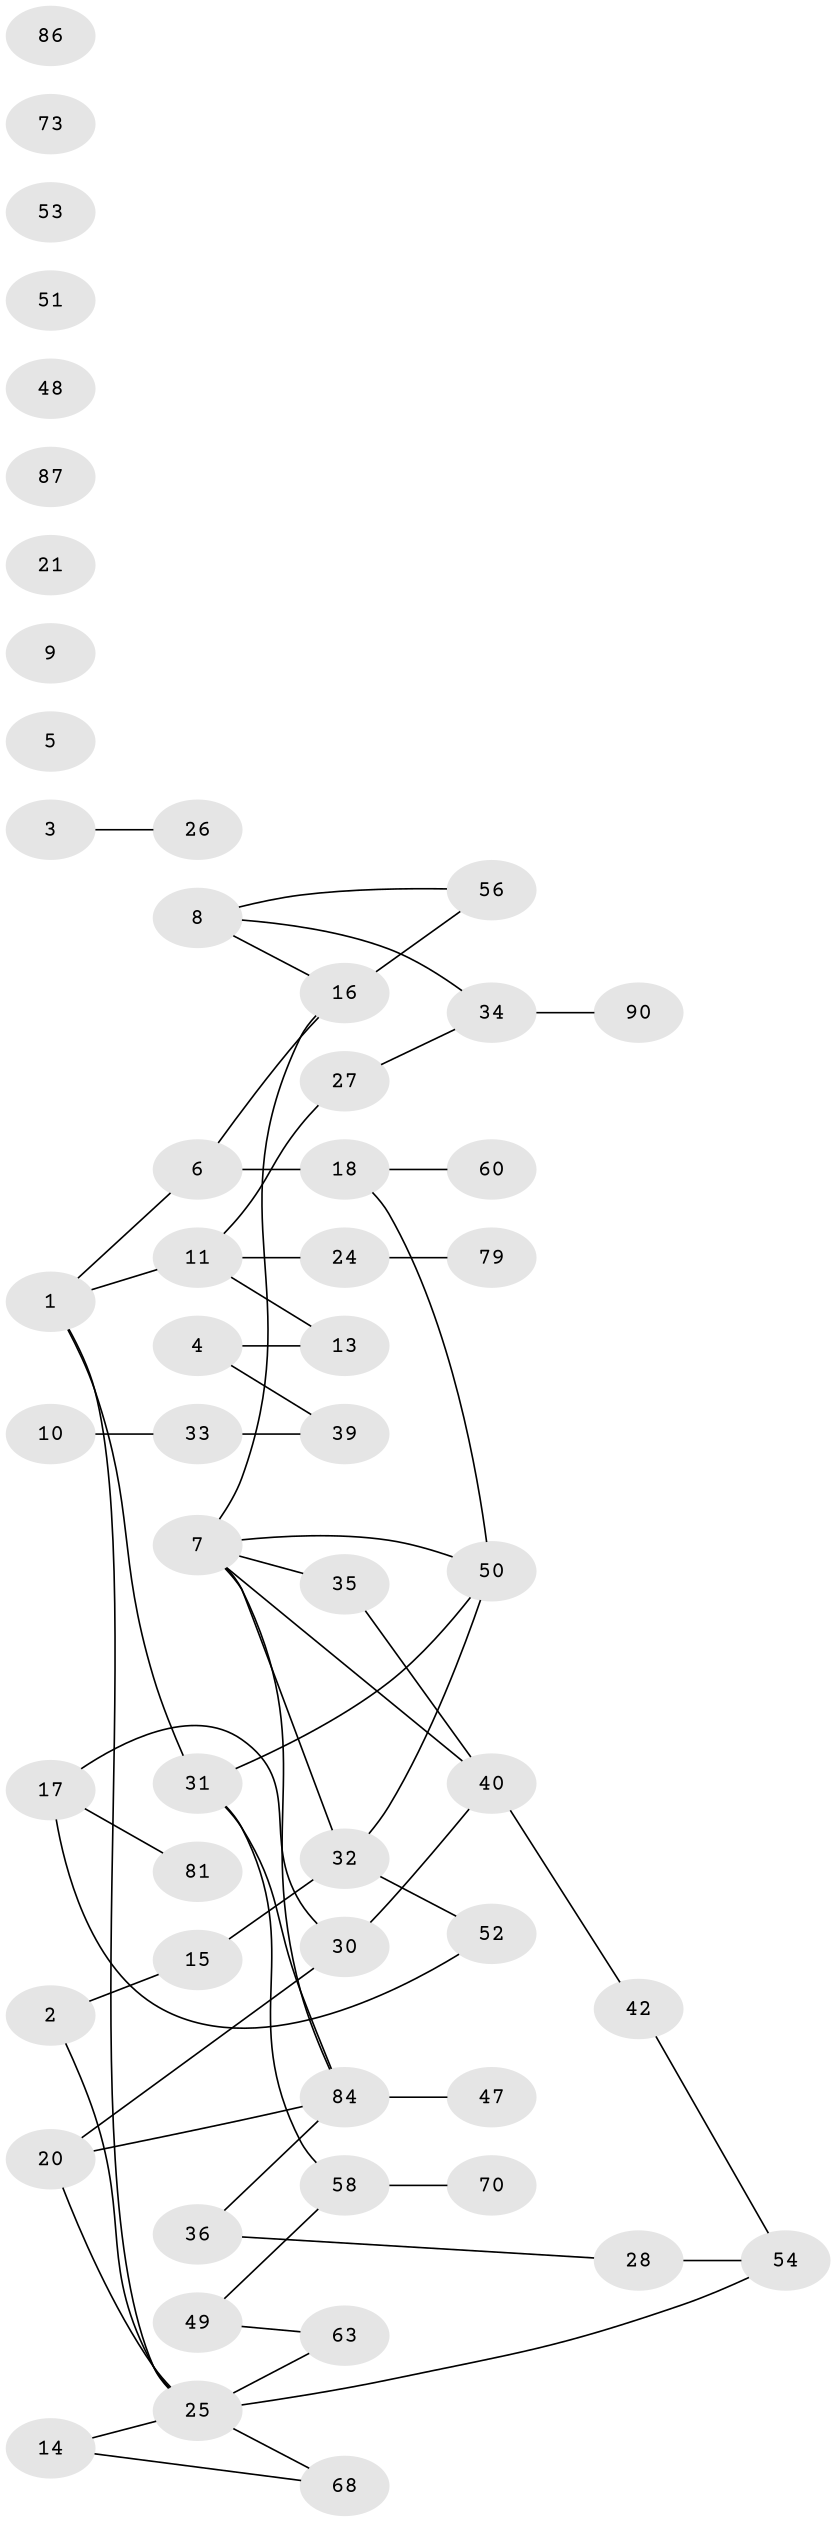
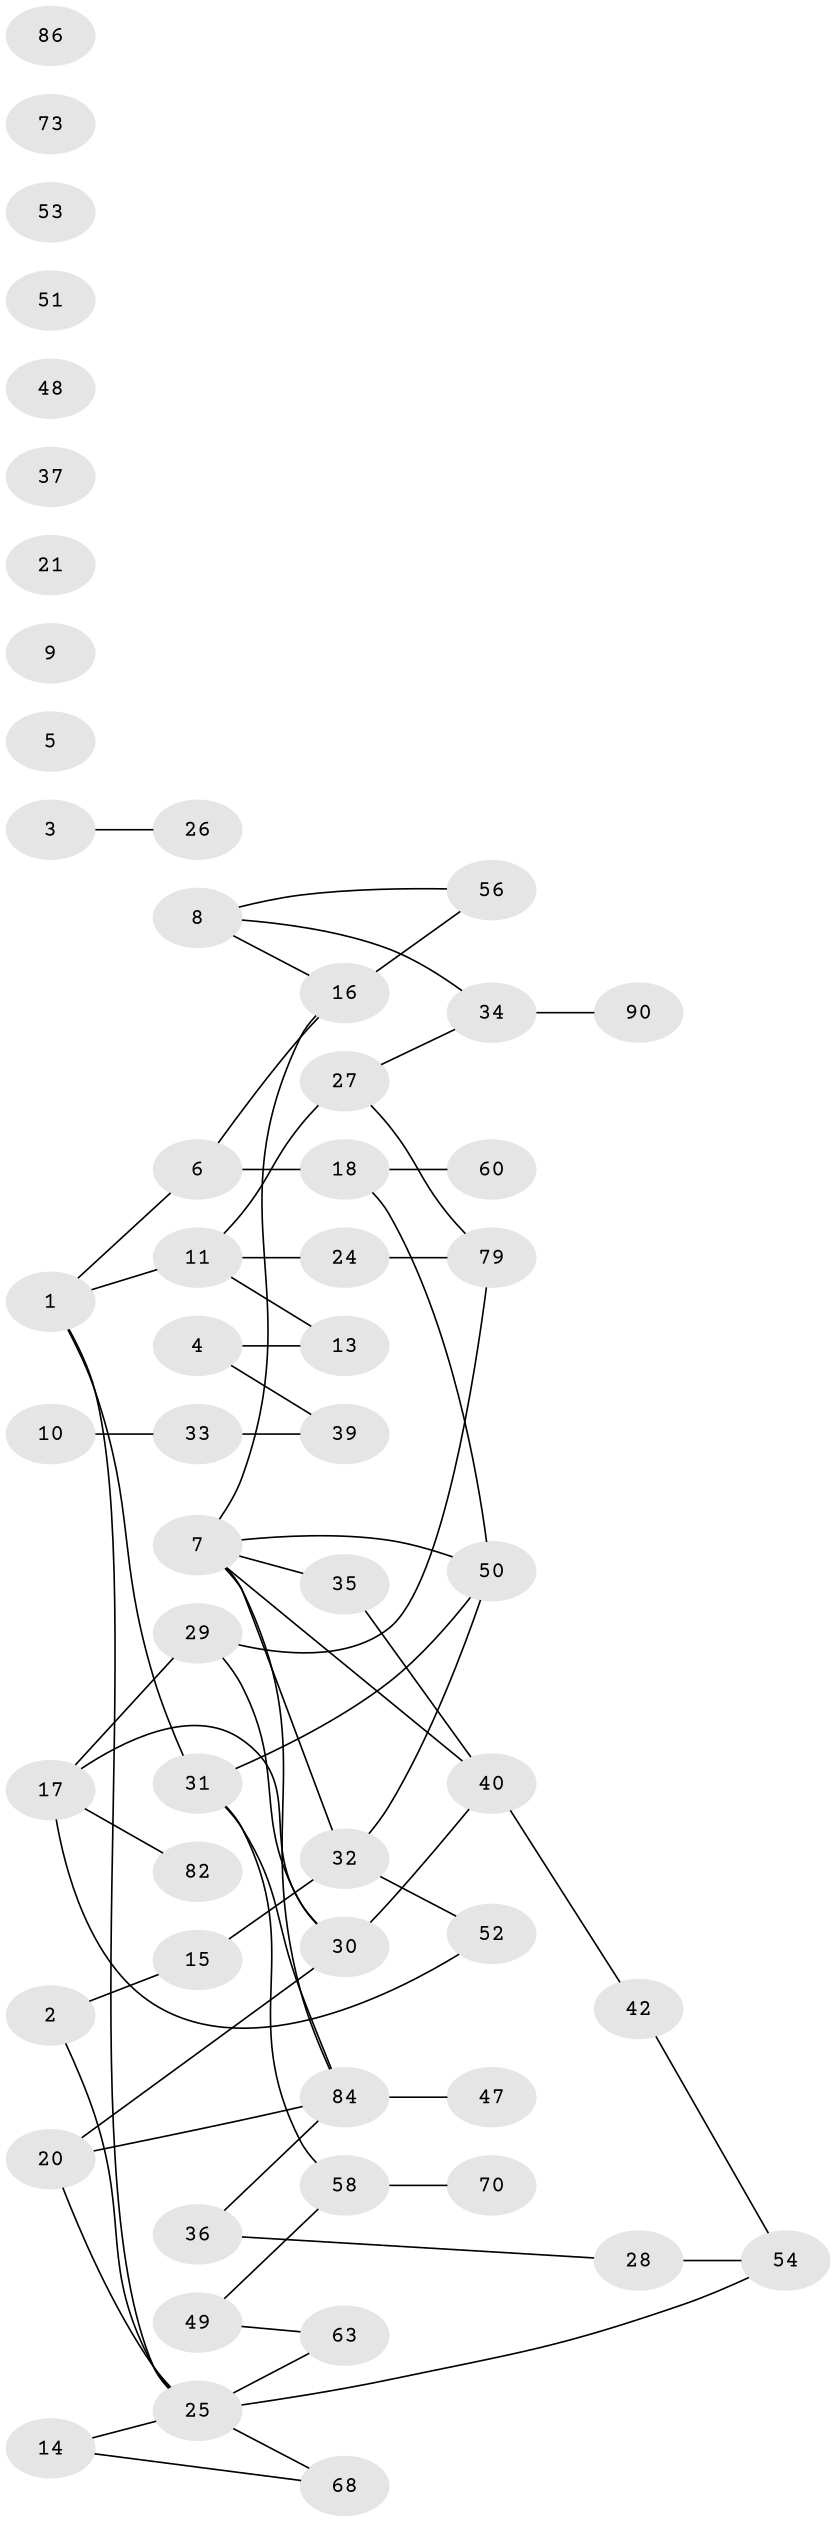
  graph {
    fontname="Courier Prime"
    rankdir=LR
    node [color=gray90 fontname="Courier Prime" style=filled]
    edge [fontname="Courier Prime"]
    1 [super="+46"]
    6 [super="+55"]
    11 [super="+65"]
    25 [super="+61"]
    31 [super="+38"]
    16 [super="+78"]
    18 [super="+64"]
    13
    24 [super="+44"]
    27
    68
    54
    63 [super="+67"]
    50 [super="+62"]
    84
    58 [super="+89"]
    2 [super="+23"]
    15 [super="+83"]
    32 [super="+85"]
    3 [super="+19"]
    26
    4 [super="+22"]
    39
    5
    56
    60
    7 [super="+69"]
    35 [super="+59"]
    40 [super="+41"]
    52
    42 [super="+77"]
    47 [super="+66"]
    8 [super="+12"]
    34 [super="+74"]
    90
    9
    10 [super="+80"]
    33 [super="+72"]
    79
    14 [super="+45"]
    17 [super="+57"]
+   29 [super="+76"]
    30 [super="+82"]
-   81
+   81 [label=82]
    20 [super="+71"]
    28
    21
    70
    36
-   37 [label=87]
+   37
    48
    49
    51
    53
    73 [super="+88"]
    86
    1 -- 6
    1 -- 11
    1 -- 25
    1 -- 31
    6 -- 16
    6 -- 18
    11 -- 13
    11 -- 24 [weight=2]
    11 -- 27
    25 -- 68
    25 -- 54
    25 -- 63
    31 -- 50
    31 -- 84
    31 -- 58
    16 -- 56
    18 -- 50
    18 -- 60
    24 -- 79
    27 -- 34
+   27 -- 79
    84 -- 47
    58 -- 70
    2 -- 25
    2 -- 15
    15 -- 32
    32 -- 50
    32 -- 52
    3 -- 26
    4 -- 13
    4 -- 39
    7 -- 16
    7 -- 50
    7 -- 84
    7 -- 32
    7 -- 35
    7 -- 40
    35 -- 40
    40 -- 42
    42 -- 54
    8 -- 16
    8 -- 56
    8 -- 34
    34 -- 90
    10 -- 33
    33 -- 39
    14 -- 25
    14 -- 68
    17 -- 52
+   17 -- 29
    17 -- 30
    17 -- 81
+   29 -- 79
+   29 -- 30
    30 -- 40
    20 -- 25
    20 -- 84
    20 -- 30
    28 -- 54
    36 -- 84
    36 -- 28
    49 -- 63
    49 -- 58
  }
